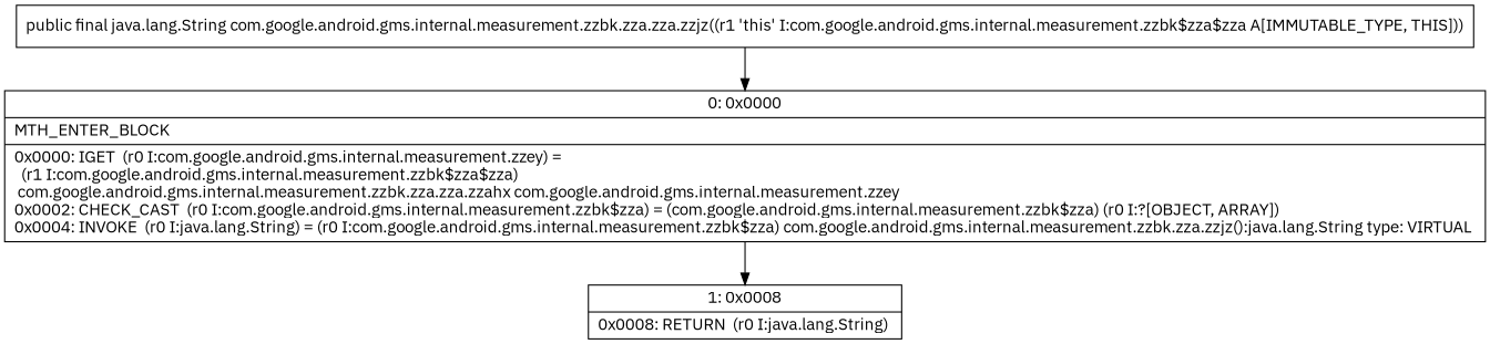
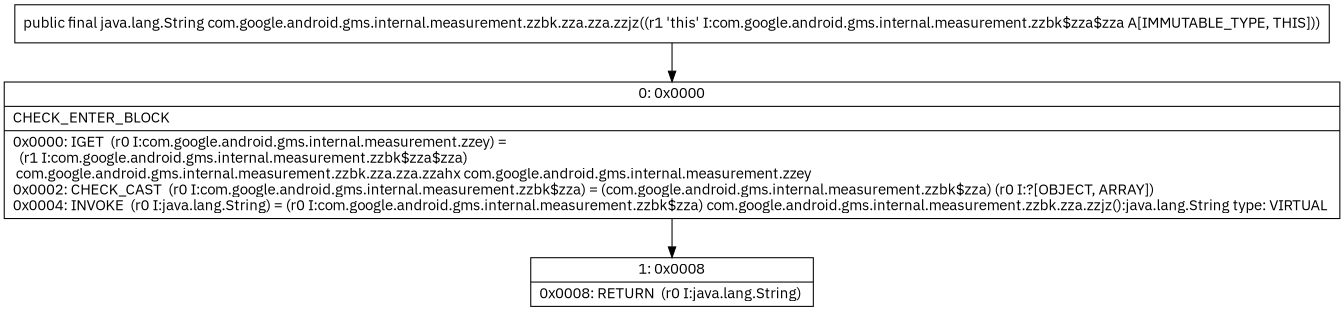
  digraph {
    fontname="IBM Plex Sans"
    node [shape=record fontname="IBM Plex Sans"]
    edge [fontname="IBM Plex Sans"]
-   n1 [label="{0\:\ 0x0000|MTH_ENTER_BLOCK\l|0x0000: IGET  (r0 I:com.google.android.gms.internal.measurement.zzey) = \l  (r1 I:com.google.android.gms.internal.measurement.zzbk$zza$zza)\l com.google.android.gms.internal.measurement.zzbk.zza.zza.zzahx com.google.android.gms.internal.measurement.zzey \l0x0002: CHECK_CAST  (r0 I:com.google.android.gms.internal.measurement.zzbk$zza) = (com.google.android.gms.internal.measurement.zzbk$zza) (r0 I:?[OBJECT, ARRAY]) \l0x0004: INVOKE  (r0 I:java.lang.String) = (r0 I:com.google.android.gms.internal.measurement.zzbk$zza) com.google.android.gms.internal.measurement.zzbk.zza.zzjz():java.lang.String type: VIRTUAL \l}"]
+   n1 [label="{0\:\ 0x0000|CHECK_ENTER_BLOCK\l|0x0000: IGET  (r0 I:com.google.android.gms.internal.measurement.zzey) = \l  (r1 I:com.google.android.gms.internal.measurement.zzbk$zza$zza)\l com.google.android.gms.internal.measurement.zzbk.zza.zza.zzahx com.google.android.gms.internal.measurement.zzey \l0x0002: CHECK_CAST  (r0 I:com.google.android.gms.internal.measurement.zzbk$zza) = (com.google.android.gms.internal.measurement.zzbk$zza) (r0 I:?[OBJECT, ARRAY]) \l0x0004: INVOKE  (r0 I:java.lang.String) = (r0 I:com.google.android.gms.internal.measurement.zzbk$zza) com.google.android.gms.internal.measurement.zzbk.zza.zzjz():java.lang.String type: VIRTUAL \l}"]
    n2 [label="{1\:\ 0x0008|0x0008: RETURN  (r0 I:java.lang.String) \l}"]
    n3 [label="{public final java.lang.String com.google.android.gms.internal.measurement.zzbk.zza.zza.zzjz((r1 'this' I:com.google.android.gms.internal.measurement.zzbk$zza$zza A[IMMUTABLE_TYPE, THIS])) }"]
    n1 -> n2
    n3 -> n1
  }
